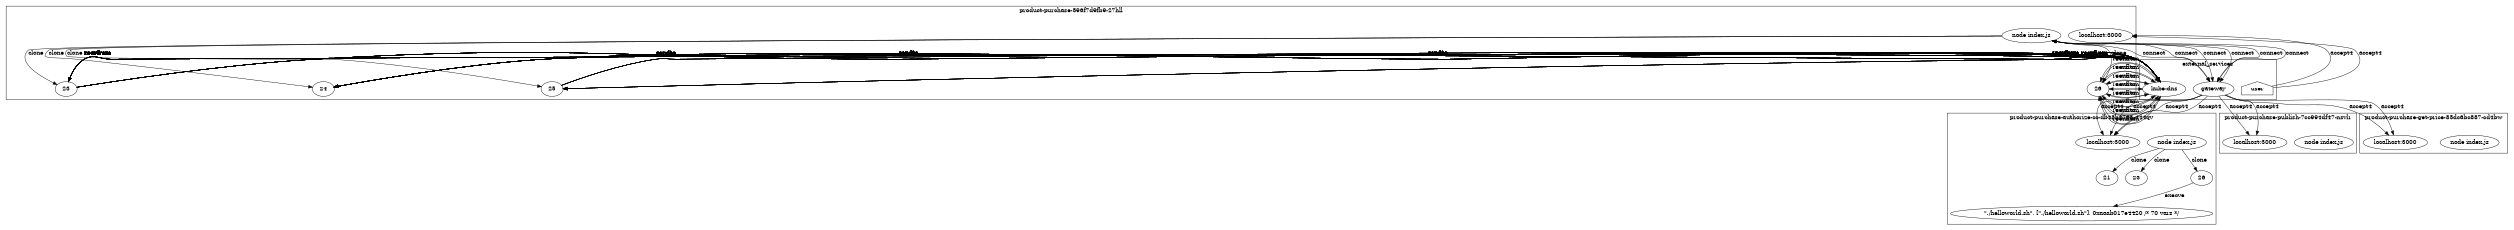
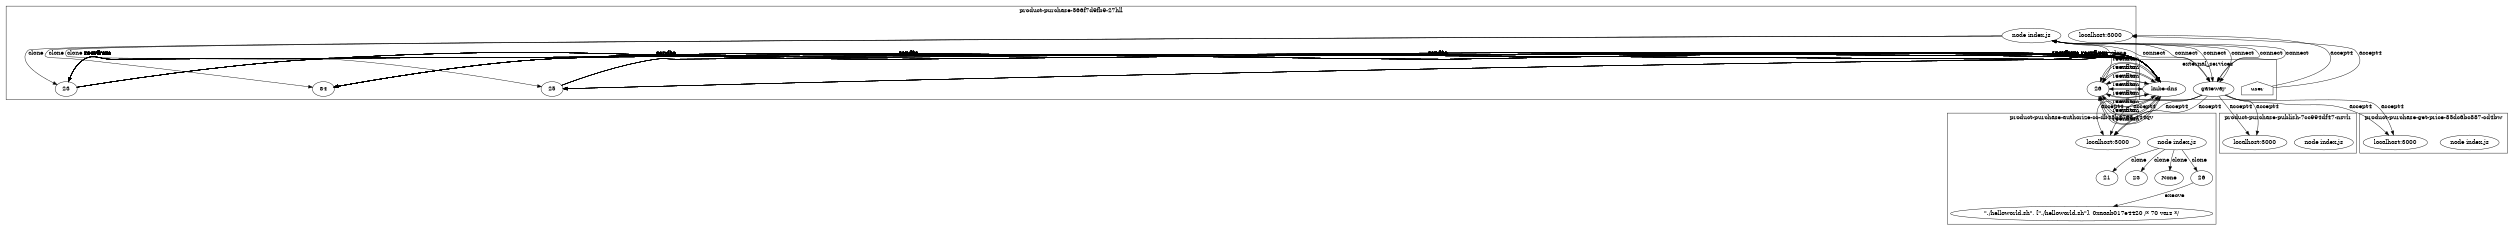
  digraph {
    n1 [label="node index.js"]
    n2 [label=21]
    n3 [label=23]
+   None
    n5 [label=26]
    n6 [label="localhost:3000"]
    n7 [label="\"./helloworld.sh\", [\"./helloworld.sh\"], 0xaaab017e4420 /* 70 vars */"]
    n8 [label="node index.js"]
    n9 [label="localhost:3000"]
    n10 [label="node index.js"]
    n11 [label=23]
-   n12 [label=24]
+   n12 [label=84]
    n13 [label=25]
    n14 [label=26]
    n15 [label="localhost:3000"]
    n16 [label="node index.js"]
    n17 [label="localhost:3000"]
    n18 [label=gateway]
    n19 [label="kube-dns"]
    user [shape=house]
    subgraph cluster_1 {
      label=" product-purchase-authorize-cc-db48b4765-444qv "
      n1
      n2
      n3
+     None
      n5
      n6
      n7
    }
    subgraph cluster_2 {
      label=" product-purchase-publish-7cc994df47-nsvlr "
      n8
      n9
    }
    subgraph cluster_3 {
-     label=" product-purchase-596f7d9fb9-27hll "
+     label=" product-purchase-566f7d9fb9-27hll "
      n10
      n11
      n12
      n13
      n14
      n15
    }
    subgraph cluster_4 {
      label=" product-purchase-get-price-85dc6bc887-cd4bw "
      n16
      n17
    }
    subgraph cluster_5 {
      label=external_services
      n18
      n19
      user
    }
    n1 -> n2 [label=clone]
    n1 -> n3 [label=clone]
+   n1 -> None [label=clone]
    n1 -> n5 [label=clone]
    n5 -> n7 [label=execve]
    n10 -> n11 [label=clone]
    n10 -> n12 [label=clone]
    n10 -> n13 [label=clone]
    n10 -> n14 [label=clone]
    n10 -> n18 [dir=both label=connect]
    n10 -> n18 [dir=both label=connect]
    n10 -> n18 [dir=both label=connect]
    n10 -> n18 [dir=both label=connect]
    n10 -> n18 [dir=both label=connect]
    n10 -> n18 [dir=both label=connect]
    n11 -> n19 [label=sendto]
    n11 -> n19 [label=sendto]
    n11 -> n19 [label=sendto]
    n11 -> n19 [label=sendto]
    n11 -> n19 [label=sendto]
    n11 -> n19 [label=sendto]
    n11 -> n19 [label=sendto]
    n11 -> n19 [label=sendto]
    n11 -> n19 [label=sendto]
    n11 -> n19 [label=sendto]
    n11 -> n19 [label=sendto]
    n11 -> n19 [label=sendto]
    n11 -> n19 [label=sendto]
    n11 -> n19 [label=sendto]
    n11 -> n19 [label=sendto]
    n11 -> n19 [label=sendto]
    n12 -> n19 [label=sendto]
    n12 -> n19 [label=sendto]
    n12 -> n19 [label=sendto]
    n12 -> n19 [label=sendto]
    n12 -> n19 [label=sendto]
    n12 -> n19 [label=sendto]
    n12 -> n19 [label=sendto]
    n12 -> n19 [label=sendto]
    n12 -> n19 [label=sendto]
    n12 -> n19 [label=sendto]
    n12 -> n19 [label=sendto]
    n12 -> n19 [label=sendto]
    n12 -> n19 [label=sendto]
    n12 -> n19 [label=sendto]
    n12 -> n19 [label=sendto]
    n12 -> n19 [label=sendto]
    n13 -> n19 [label=sendto]
    n13 -> n19 [label=sendto]
    n13 -> n19 [label=sendto]
    n13 -> n19 [label=sendto]
    n13 -> n19 [label=sendto]
    n13 -> n19 [label=sendto]
    n13 -> n19 [label=sendto]
    n13 -> n19 [label=sendto]
    n14 -> n19 [label=sendto]
    n14 -> n19 [label=sendto]
    n14 -> n19 [label=sendto]
    n14 -> n19 [label=sendto]
    n14 -> n19 [label=sendto]
    n14 -> n19 [label=sendto]
    n14 -> n19 [label=sendto]
    n14 -> n19 [label=sendto]
    n18 -> n6 [label=accept4]
    n18 -> n6 [label=accept4]
    n18 -> n6 [label=accept4]
    n18 -> n6 [label=accept4]
    n18 -> n9 [label=accept4]
    n18 -> n9 [label=accept4]
    n18 -> n17 [label=accept4]
    n18 -> n17 [label=accept4]
    n19 -> n11 [label=recvfrom]
    n19 -> n11 [label=recvfrom]
    n19 -> n11 [label=recvfrom]
    n19 -> n11 [label=recvfrom]
    n19 -> n11 [label=recvfrom]
    n19 -> n11 [label=recvfrom]
    n19 -> n11 [label=recvfrom]
    n19 -> n11 [label=recvfrom]
    n19 -> n11 [label=recvfrom]
    n19 -> n11 [label=recvfrom]
    n19 -> n11 [label=recvfrom]
    n19 -> n11 [label=recvfrom]
    n19 -> n11 [label=recvfrom]
    n19 -> n11 [label=recvfrom]
    n19 -> n11 [label=recvfrom]
    n19 -> n11 [label=recvfrom]
    n19 -> n12 [label=recvfrom]
    n19 -> n12 [label=recvfrom]
    n19 -> n12 [label=recvfrom]
    n19 -> n12 [label=recvfrom]
    n19 -> n12 [label=recvfrom]
    n19 -> n12 [label=recvfrom]
    n19 -> n12 [label=recvfrom]
    n19 -> n12 [label=recvfrom]
    n19 -> n12 [label=recvfrom]
    n19 -> n12 [label=recvfrom]
    n19 -> n12 [label=recvfrom]
    n19 -> n12 [label=recvfrom]
    n19 -> n12 [label=recvfrom]
    n19 -> n12 [label=recvfrom]
    n19 -> n12 [label=recvfrom]
    n19 -> n12 [label=recvfrom]
    n19 -> n13 [label=recvfrom]
    n19 -> n13 [label=recvfrom]
    n19 -> n13 [label=recvfrom]
    n19 -> n13 [label=recvfrom]
    n19 -> n13 [label=recvfrom]
    n19 -> n13 [label=recvfrom]
    n19 -> n13 [label=recvfrom]
    n19 -> n13 [label=recvfrom]
    n19 -> n14 [label=recvfrom]
    n19 -> n14 [label=recvfrom]
    n19 -> n14 [label=recvfrom]
    n19 -> n14 [label=recvfrom]
    n19 -> n14 [label=recvfrom]
    n19 -> n14 [label=recvfrom]
    n19 -> n14 [label=recvfrom]
    n19 -> n14 [label=recvfrom]
    user -> n15 [label=accept4]
    user -> n15 [label=accept4]
  }
